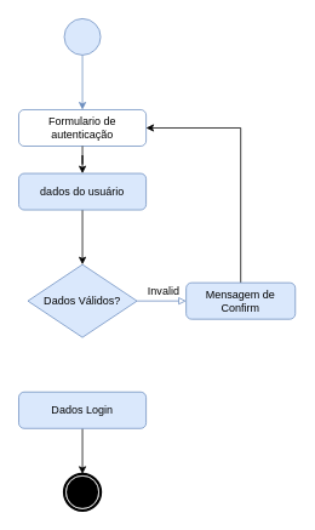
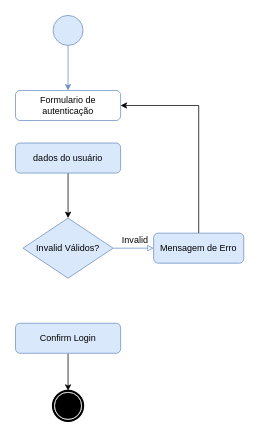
  <mxCell id="0" />
  <mxCell id="1" parent="0" />
  <mxCell id="2" value="" style="edgeStyle=orthogonalEdgeStyle;rounded=0;orthogonalLoop=1;jettySize=auto;html=1;" edge="1" parent="1" source="14" target="4"><mxGeometry relative="1" as="geometry" /></mxCell>
  <mxCell id="3" value="Formulario de autenticação" style="rounded=1;whiteSpace=wrap;html=1;fontSize=12;strokeWidth=1;shadow=0;labelBackgroundColor=none;fillColor=#ffffff;strokeColor=#6c8ebf;" vertex="1" parent="1"><mxGeometry x="20" y="120" width="140" height="40" as="geometry" /></mxCell>
- <mxCell id="4" value="Dados Válidos?" style="rhombus;whiteSpace=wrap;html=1;shadow=0;fontSize=12;align=center;strokeWidth=1;labelBackgroundColor=none;fillColor=#dae8fc;strokeColor=#6c8ebf;" vertex="1" parent="1"><mxGeometry x="30" y="290" width="120" height="80" as="geometry" /></mxCell>
+ <mxCell id="4" value="Invalid Válidos?" style="rhombus;whiteSpace=wrap;html=1;shadow=0;fontSize=12;align=center;strokeWidth=1;labelBackgroundColor=none;fillColor=#dae8fc;strokeColor=#6c8ebf;" vertex="1" parent="1"><mxGeometry x="30" y="290" width="120" height="80" as="geometry" /></mxCell>
  <mxCell id="5" style="rounded=0;orthogonalLoop=1;jettySize=auto;html=1;edgeStyle=orthogonalEdgeStyle;" edge="1" parent="1" source="6" target="11"><mxGeometry relative="1" as="geometry" /></mxCell>
- <mxCell id="6" value="Dados Login" style="rounded=1;whiteSpace=wrap;html=1;fontSize=12;strokeWidth=1;shadow=0;labelBackgroundColor=none;fillColor=#dae8fc;strokeColor=#6c8ebf;" vertex="1" parent="1"><mxGeometry x="20" y="430" width="140" height="40" as="geometry" /></mxCell>
+ <mxCell id="6" value="Confirm Login" style="rounded=1;whiteSpace=wrap;html=1;fontSize=12;strokeWidth=1;shadow=0;labelBackgroundColor=none;fillColor=#dae8fc;strokeColor=#6c8ebf;" vertex="1" parent="1"><mxGeometry x="20" y="430" width="140" height="40" as="geometry" /></mxCell>
  <mxCell id="7" style="edgeStyle=elbowEdgeStyle;rounded=0;orthogonalLoop=1;jettySize=auto;html=1;entryX=1;entryY=0.5;entryDx=0;entryDy=0;exitX=0.5;exitY=0;exitDx=0;exitDy=0;" edge="1" parent="1" source="8" target="3"><mxGeometry relative="1" as="geometry"><Array as="points"><mxPoint x="264" y="210" /></Array></mxGeometry></mxCell>
- <mxCell id="8" value="Mensagem de Confirm" style="rounded=1;whiteSpace=wrap;html=1;fontSize=12;strokeWidth=1;shadow=0;labelBackgroundColor=none;fillColor=#dae8fc;strokeColor=#6c8ebf;" vertex="1" parent="1"><mxGeometry x="204" y="310" width="120" height="40" as="geometry" /></mxCell>
+ <mxCell id="8" value="Mensagem de Erro" style="rounded=1;whiteSpace=wrap;html=1;fontSize=12;strokeWidth=1;shadow=0;labelBackgroundColor=none;fillColor=#dae8fc;strokeColor=#6c8ebf;" vertex="1" parent="1"><mxGeometry x="204" y="310" width="120" height="40" as="geometry" /></mxCell>
  <mxCell id="9" value="Invalid" style="edgeStyle=orthogonalEdgeStyle;rounded=0;html=1;endArrow=block;endFill=0;fontSize=12;labelBackgroundColor=none;fontColor=default;fillColor=#dae8fc;strokeColor=#6c8ebf;" edge="1" parent="1" source="4" target="8"><mxGeometry x="0.091" y="10" relative="1" as="geometry"><mxPoint x="150" y="320" as="targetPoint" /><mxPoint as="offset" /></mxGeometry></mxCell>
  <mxCell id="10" style="edgeStyle=orthogonalEdgeStyle;rounded=0;orthogonalLoop=1;jettySize=auto;html=1;entryX=0.5;entryY=0;entryDx=0;entryDy=0;fontColor=default;labelBackgroundColor=none;fillColor=#dae8fc;strokeColor=#6c8ebf;" edge="1" parent="1" target="3" source="12"><mxGeometry relative="1" as="geometry"><mxPoint x="90" y="80" as="sourcePoint" /></mxGeometry></mxCell>
  <mxCell id="11" value="" style="shape=mxgraph.bpmn.shape;html=1;verticalLabelPosition=bottom;labelBackgroundColor=#ffffff;verticalAlign=top;perimeter=ellipsePerimeter;outline=end;symbol=terminate;rounded=1;shadow=0;comic=0;strokeWidth=1;fontFamily=Verdana;fontSize=12;align=center;" vertex="1" parent="1"><mxGeometry x="70" y="520" width="40" height="40" as="geometry" /></mxCell>
  <mxCell id="12" value="" style="ellipse;whiteSpace=wrap;html=1;rounded=1;shadow=0;comic=0;labelBackgroundColor=none;strokeWidth=1;fontFamily=Verdana;fontSize=12;align=center;fillColor=#dae8fc;strokeColor=#6c8ebf;" vertex="1" parent="1"><mxGeometry x="70" y="20" width="40" height="40" as="geometry" /></mxCell>
- <mxCell id="13" value="" style="edgeStyle=orthogonalEdgeStyle;rounded=0;orthogonalLoop=1;jettySize=auto;html=1;" edge="1" parent="1" source="3" target="14"><mxGeometry relative="1" as="geometry"><mxPoint x="90" y="160" as="sourcePoint" /><mxPoint x="90" y="290" as="targetPoint" /></mxGeometry></mxCell>
  <mxCell id="14" value="dados do usuário" style="rounded=1;whiteSpace=wrap;html=1;fontSize=12;strokeWidth=1;shadow=0;labelBackgroundColor=none;fillColor=#dae8fc;strokeColor=#6c8ebf;" vertex="1" parent="1"><mxGeometry x="20" y="190" width="140" height="40" as="geometry" /></mxCell>
